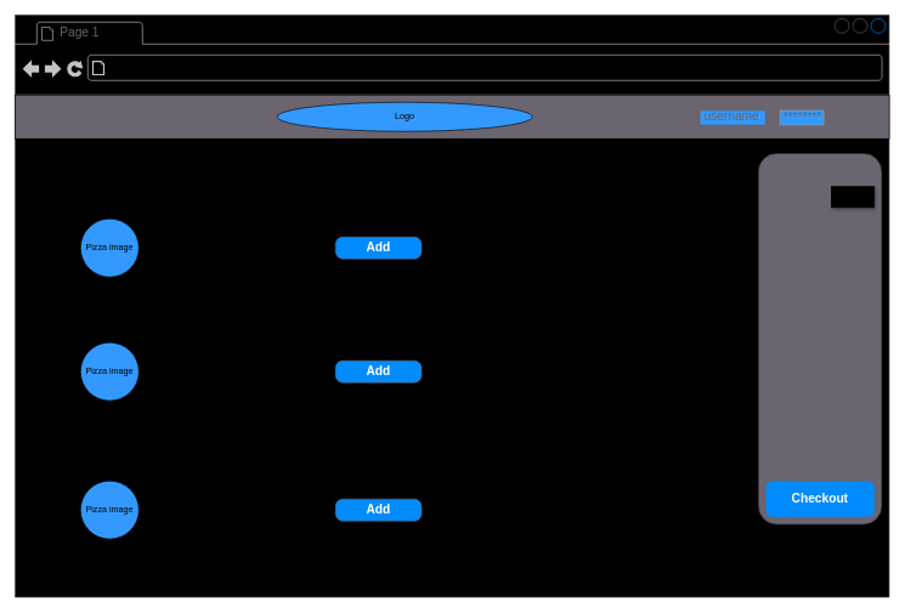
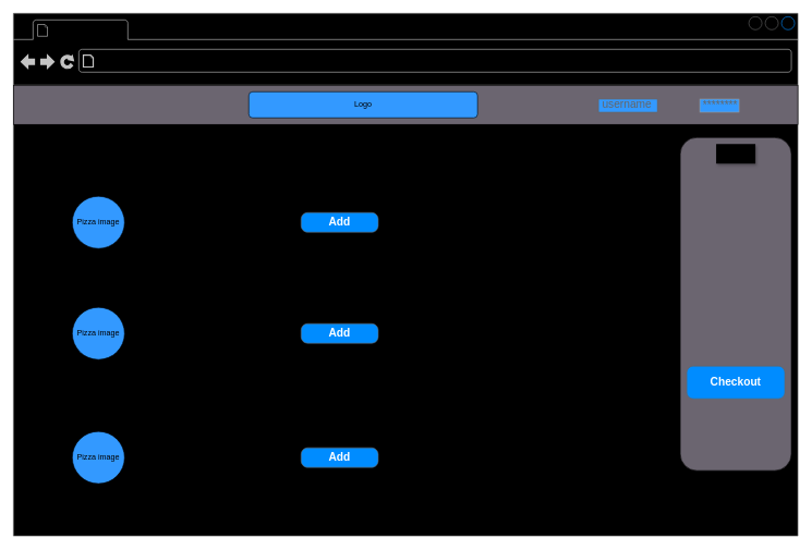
  <mxCell id="0" />
  <mxCell id="1" parent="0" />
  <mxCell id="2" value="" style="strokeWidth=1;shadow=0;dashed=0;align=center;html=1;shape=mxgraph.mockup.containers.browserWindow;rSize=0;strokeColor=#666666;strokeColor2=#008cff;strokeColor3=#c4c4c4;mainText=,;recursiveResize=0;container=0;fillColor=#000000;" parent="1" vertex="1"><mxGeometry x="20" y="20" width="1200" height="800" as="geometry" /></mxCell>
- <mxCell id="3" value="Page 1" style="strokeWidth=1;shadow=0;dashed=0;align=center;html=1;shape=mxgraph.mockup.containers.anchor;fontSize=17;fontColor=#666666;align=left;" parent="1" vertex="1"><mxGeometry x="80" y="32" width="110" height="26" as="geometry" /></mxCell>
  <mxCell id="4" value="" style="rounded=0;whiteSpace=wrap;html=1;fillColor=#6b6570;" parent="1" vertex="1"><mxGeometry x="20" y="130" width="1200" height="60" as="geometry" /></mxCell>
  <mxCell id="5" value="********" style="strokeWidth=1;shadow=0;dashed=0;align=center;html=1;shape=mxgraph.mockup.forms.pwField;strokeColor=#999999;mainText=;align=left;fontColor=#666666;fontSize=17;spacingLeft=3;fillColor=#3399FF;" parent="1" vertex="1"><mxGeometry x="1070" y="151.25" width="60" height="20" as="geometry" /></mxCell>
- <mxCell id="6" value="username" style="strokeWidth=1;shadow=0;dashed=0;align=center;html=1;shape=mxgraph.mockup.text.textBox;fontColor=#666666;align=left;fontSize=17;spacingLeft=4;spacingTop=-3;strokeColor=#666666;mainText=;fillColor=#3399FF;" parent="1" vertex="1"><mxGeometry x="960" y="151.25" width="90" height="20" as="geometry" /></mxCell>
- <mxCell id="7" value="Logo" style="ellipse;whiteSpace=wrap;html=1;fillColor=#3399FF;" parent="1" vertex="1"><mxGeometry x="380" y="140" width="350" height="40" as="geometry" /></mxCell>
+ <mxCell id="6" value="username" style="strokeWidth=1;shadow=0;dashed=0;align=center;html=1;shape=mxgraph.mockup.text.textBox;fontColor=#666666;align=left;fontSize=17;spacingLeft=4;spacingTop=-3;strokeColor=#666666;mainText=;fillColor=#3399FF;" parent="1" vertex="1"><mxGeometry x="915" y="151.25" width="90" height="20" as="geometry" /></mxCell>
+ <mxCell id="7" value="Logo" style="rounded=1;whiteSpace=wrap;html=1;fillColor=#3399FF;" parent="1" vertex="1"><mxGeometry x="380" y="140" width="350" height="40" as="geometry" /></mxCell>
  <mxCell id="8" value="Pizza image" style="ellipse;whiteSpace=wrap;html=1;aspect=fixed;fillColor=#3399FF;" parent="1" vertex="1"><mxGeometry x="110" y="300" width="80" height="80" as="geometry" /></mxCell>
  <mxCell id="9" value="Add" style="strokeWidth=1;shadow=0;dashed=0;align=center;html=1;shape=mxgraph.mockup.buttons.button;strokeColor=#666666;fontColor=#ffffff;mainText=;buttonStyle=round;fontSize=17;fontStyle=1;fillColor=#008cff;whiteSpace=wrap;" parent="1" vertex="1"><mxGeometry x="460" y="325" width="118" height="30" as="geometry" /></mxCell>
  <mxCell id="10" value="&lt;h1&gt;Pizza description&lt;/h1&gt;" style="text;html=1;strokeColor=none;fillColor=black;spacing=5;spacingTop=-20;whiteSpace=wrap;overflow=hidden;rounded=0;shadow=1;" parent="1" vertex="1"><mxGeometry x="220" y="280" width="220" height="120" as="geometry" /></mxCell>
  <mxCell id="11" value="Pizza image" style="ellipse;whiteSpace=wrap;html=1;aspect=fixed;fillColor=#3399FF;" parent="1" vertex="1"><mxGeometry x="110" y="470" width="80" height="80" as="geometry" /></mxCell>
  <mxCell id="12" value="Add" style="strokeWidth=1;shadow=0;dashed=0;align=center;html=1;shape=mxgraph.mockup.buttons.button;strokeColor=#666666;fontColor=#ffffff;mainText=;buttonStyle=round;fontSize=17;fontStyle=1;fillColor=#008cff;whiteSpace=wrap;" parent="1" vertex="1"><mxGeometry x="460" y="495" width="118" height="30" as="geometry" /></mxCell>
  <mxCell id="13" value="Pizza image" style="ellipse;whiteSpace=wrap;html=1;aspect=fixed;fillColor=#3399FF;" parent="1" vertex="1"><mxGeometry x="110" y="660" width="80" height="80" as="geometry" /></mxCell>
  <mxCell id="14" value="Add" style="strokeWidth=1;shadow=0;dashed=0;align=center;html=1;shape=mxgraph.mockup.buttons.button;strokeColor=#666666;fontColor=#ffffff;mainText=;buttonStyle=round;fontSize=17;fontStyle=1;fillColor=#008cff;whiteSpace=wrap;" parent="1" vertex="1"><mxGeometry x="460" y="685" width="118" height="30" as="geometry" /></mxCell>
  <mxCell id="15" value="" style="rounded=1;whiteSpace=wrap;html=1;shadow=1;strokeColor=#000000;fillColor=#6b6570;" parent="1" vertex="1"><mxGeometry x="1040" y="210" width="170" height="510" as="geometry" /></mxCell>
- <mxCell id="16" value="&lt;b&gt;Shopping Cart&lt;/b&gt;" style="text;html=1;strokeColor=none;fillColor=black;align=center;verticalAlign=middle;whiteSpace=wrap;rounded=0;shadow=1;" parent="1" vertex="1"><mxGeometry x="1140" y="255" width="60" height="30" as="geometry" /></mxCell>
- <mxCell id="17" value="Checkout" style="strokeWidth=1;shadow=0;dashed=0;align=center;html=1;shape=mxgraph.mockup.buttons.button;strokeColor=#666666;fontColor=#ffffff;mainText=;buttonStyle=round;fontSize=17;fontStyle=1;fillColor=#008cff;whiteSpace=wrap;" parent="1" vertex="1"><mxGeometry x="1050" y="660" width="150" height="50" as="geometry" /></mxCell>
+ <mxCell id="16" value="&lt;b&gt;Shopping Cart&lt;/b&gt;" style="text;html=1;strokeColor=none;fillColor=black;align=center;verticalAlign=middle;whiteSpace=wrap;rounded=0;shadow=1;" parent="1" vertex="1"><mxGeometry x="1095" y="220" width="60" height="30" as="geometry" /></mxCell>
+ <mxCell id="17" value="Checkout" style="strokeWidth=1;shadow=0;dashed=0;align=center;html=1;shape=mxgraph.mockup.buttons.button;strokeColor=#666666;fontColor=#ffffff;mainText=;buttonStyle=round;fontSize=17;fontStyle=1;fillColor=#008cff;whiteSpace=wrap;" parent="1" vertex="1"><mxGeometry x="1050" y="560" width="150" height="50" as="geometry" /></mxCell>
  <mxCell id="18" value="&lt;h1&gt;Pizza description&lt;/h1&gt;" style="text;html=1;strokeColor=none;fillColor=black;spacing=5;spacingTop=-20;whiteSpace=wrap;overflow=hidden;rounded=0;shadow=1;" parent="1" vertex="1"><mxGeometry x="220" y="450" width="220" height="120" as="geometry" /></mxCell>
  <mxCell id="19" value="&lt;h1&gt;Pizza description&lt;/h1&gt;" style="text;html=1;strokeColor=none;fillColor=black;spacing=5;spacingTop=-20;whiteSpace=wrap;overflow=hidden;rounded=0;shadow=1;" parent="1" vertex="1"><mxGeometry x="220" y="640" width="220" height="120" as="geometry" /></mxCell>
